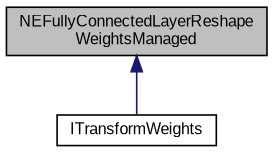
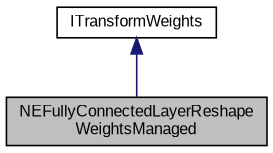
  digraph {
    fontname="Liberation Sans"
    node [color=black fontname="Liberation Sans" fontsize=10 shape=record style=filled]
    n1 [fillcolor=grey75 fontcolor=black height=0.2 label="NEFullyConnectedLayerReshape\lWeightsManaged" width=0.4]
    n2 [fillcolor=white height=0.2 label=ITransformWeights width=0.4]
-   n1 -> n2 [color=midnightblue dir=back fontname="Liberation Sans" fontsize=10 labelfontname=Helvetica labelfontsize=10 style=solid]
+   n2 -> n1 [color=midnightblue dir=back fontname="Liberation Sans" fontsize=10 labelfontname=Helvetica labelfontsize=10 style=solid]
  }
